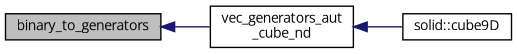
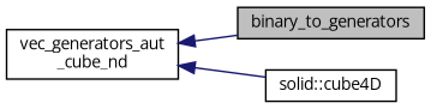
  digraph {
    fontname="Open Sans"
    rankdir=LR
    node [color=black fillcolor=white fontname="Open Sans" fontsize=10 shape=record style=filled]
    edge [color=midnightblue dir=back fontname="Open Sans" fontsize=10 labelfontname=Helvetica labelfontsize=10 style=solid]
    n1 [fillcolor=grey75 fontcolor=black height=0.2 label=binary_to_generators width=0.4]
    n2 [height=0.2 label="vec_generators_aut\l_cube_nd" width=0.4]
-   n3 [height=0.2 label="solid::cube9D" width=0.4]
-   n1 -> n2
+   n3 [height=0.2 label="solid::cube4D" width=0.4]
+   n2 -> n1
    n2 -> n3
  }
